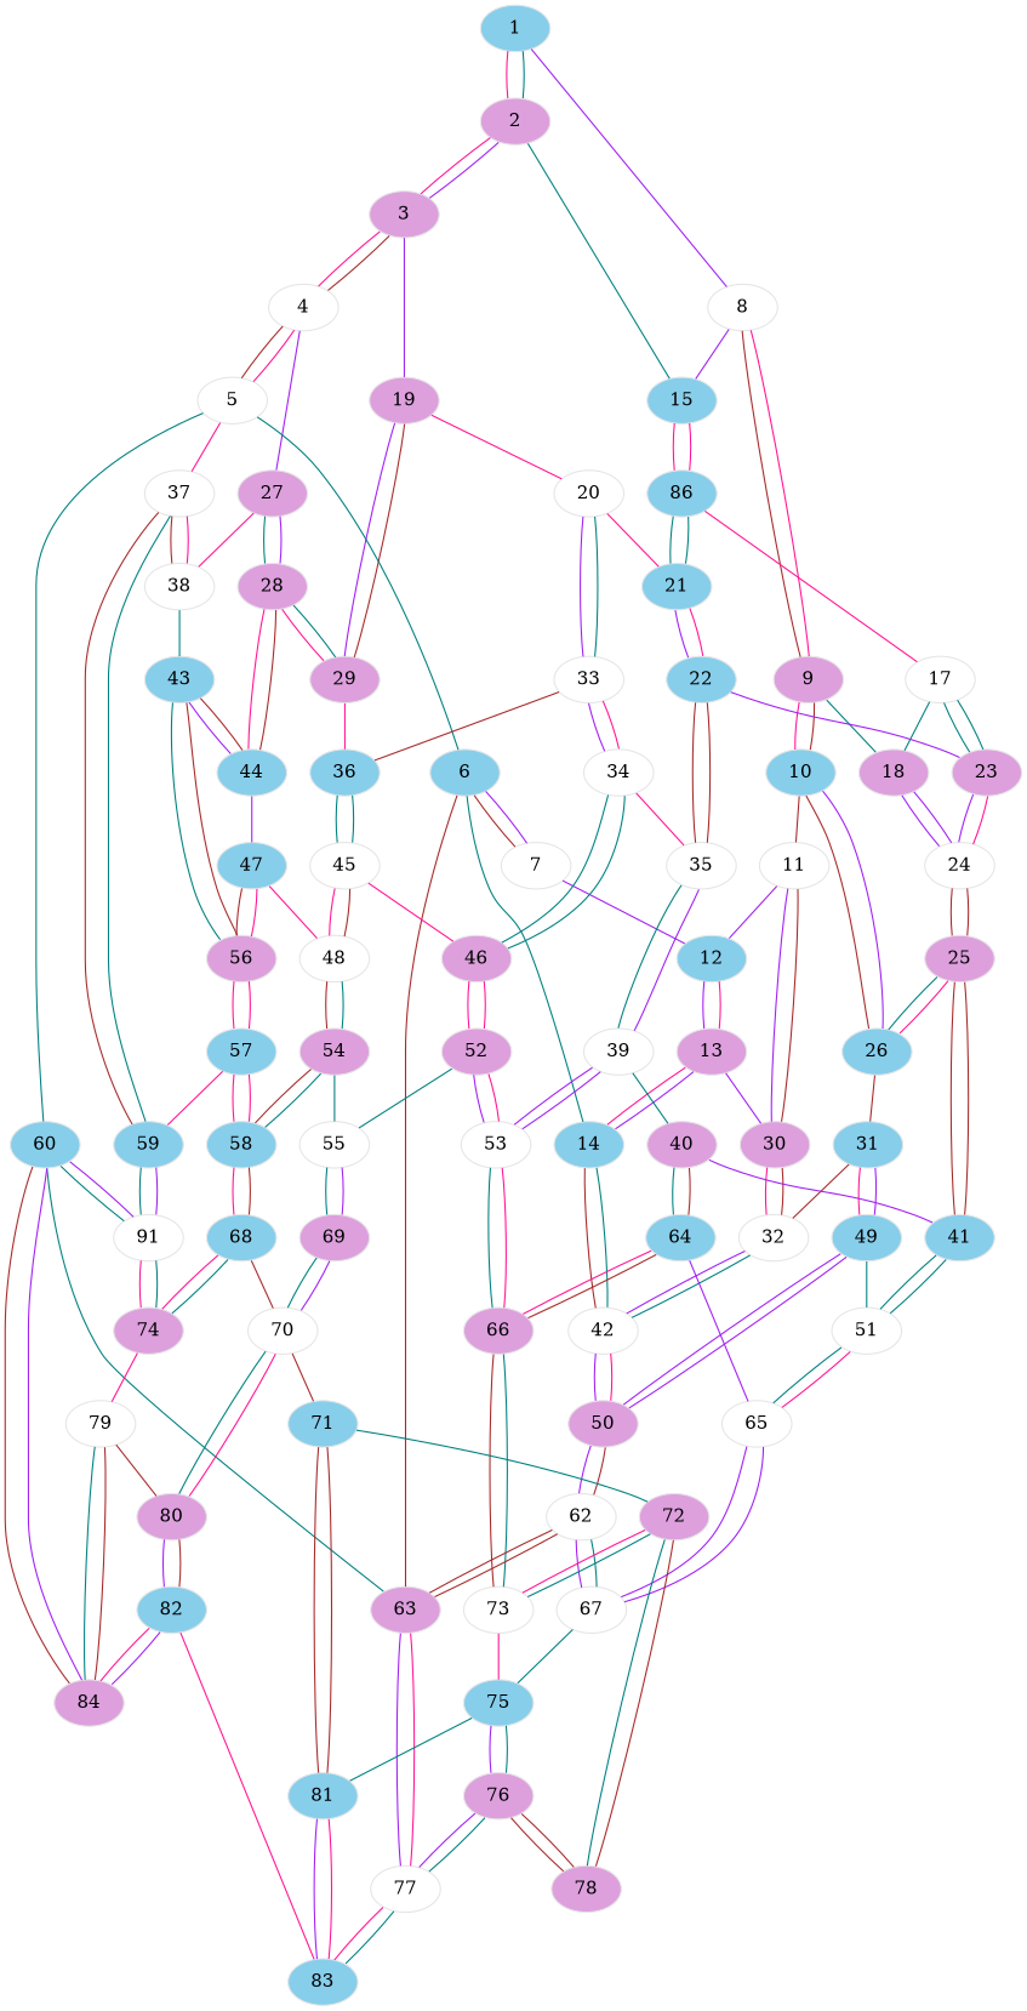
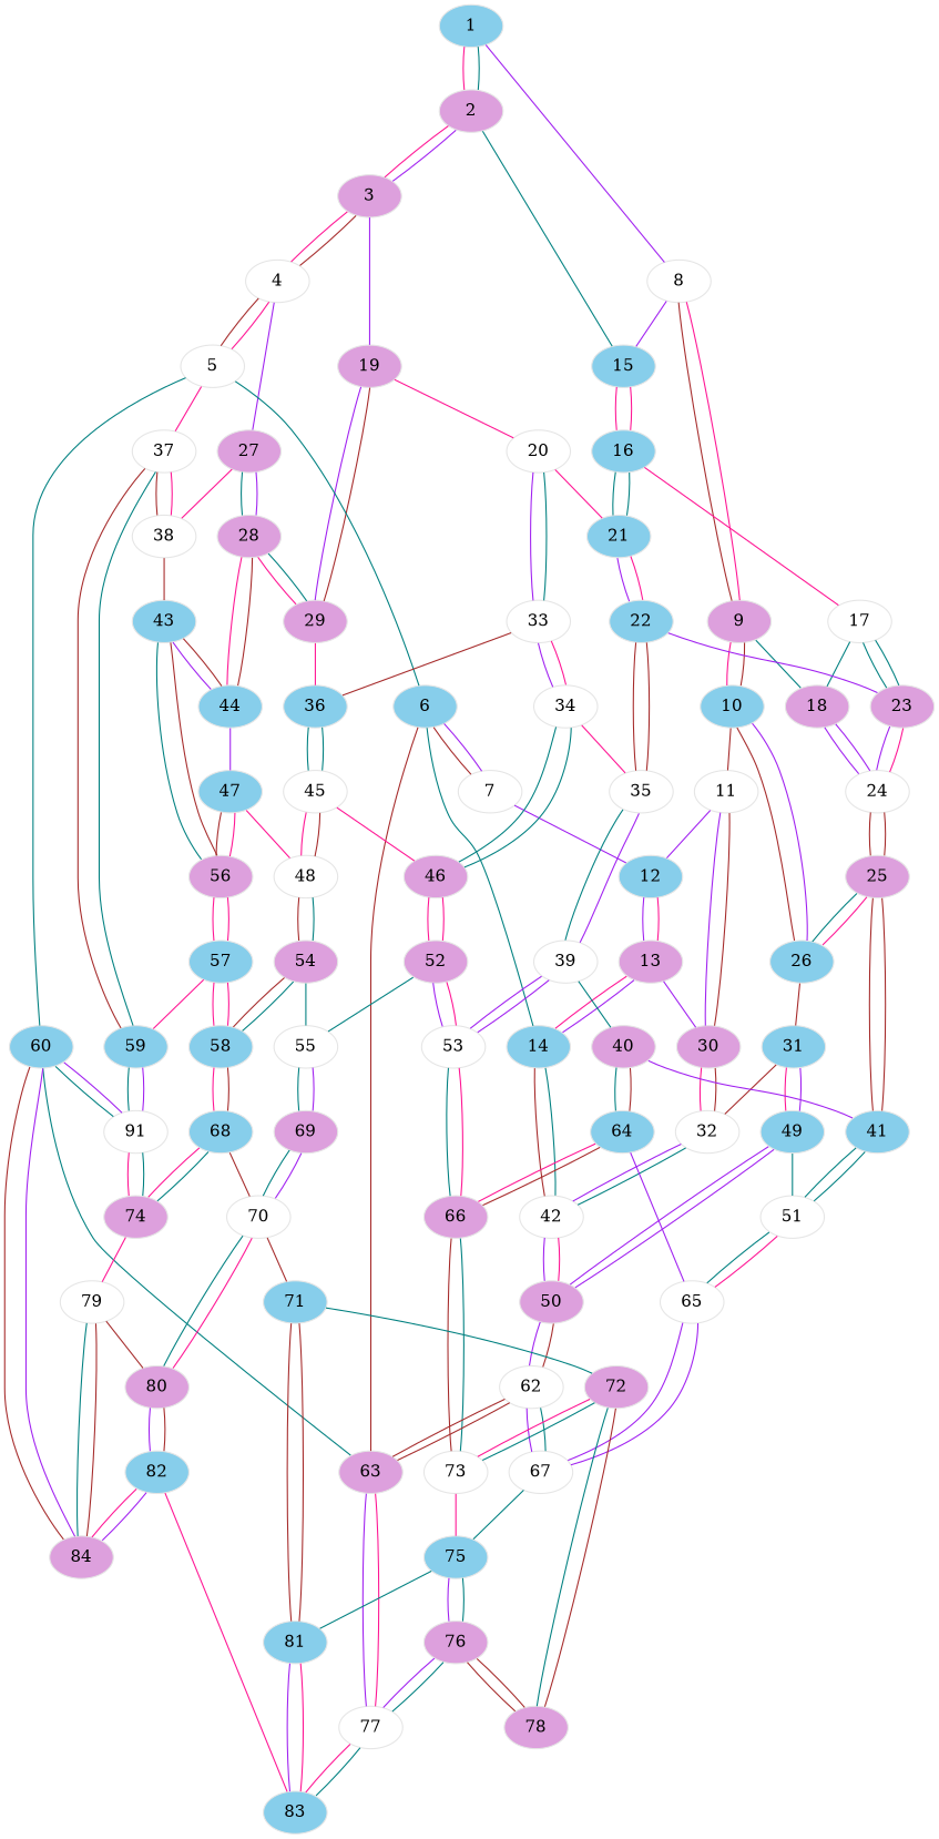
  graph {
    node [color=gray90 fillcolor=white style=filled]
    edge [color=teal]
    1 [fillcolor=skyblue]
    2 [fillcolor=plum]
    8
    3 [fillcolor=plum]
    15 [fillcolor=skyblue]
    9 [fillcolor=plum]
    4
    19 [fillcolor=plum]
-   16 [fillcolor=skyblue label=86]
+   16 [fillcolor=skyblue]
    5
    27 [fillcolor=plum]
    20
    29 [fillcolor=plum]
    6 [fillcolor=skyblue]
    37
    60 [fillcolor=skyblue]
    28 [fillcolor=plum]
    38
    7
    14 [fillcolor=skyblue]
    63 [fillcolor=plum]
    59 [fillcolor=skyblue]
    n23 [label=91]
    84 [fillcolor=plum]
    12 [fillcolor=skyblue]
    42
    77
    13 [fillcolor=plum]
    10 [fillcolor=skyblue]
    18 [fillcolor=plum]
    11
    26 [fillcolor=skyblue]
    24
    30 [fillcolor=plum]
    31 [fillcolor=skyblue]
    32
    50 [fillcolor=plum]
    17
    21 [fillcolor=skyblue]
    23 [fillcolor=plum]
    22 [fillcolor=skyblue]
    25 [fillcolor=plum]
    33
    36 [fillcolor=skyblue]
    34
    35
    39
    41 [fillcolor=skyblue]
    51
    49 [fillcolor=skyblue]
    44 [fillcolor=skyblue]
    43 [fillcolor=skyblue]
    47 [fillcolor=skyblue]
    45
    46 [fillcolor=plum]
    52 [fillcolor=plum]
    40 [fillcolor=plum]
    53
    48
    56 [fillcolor=plum]
    64 [fillcolor=skyblue]
    66 [fillcolor=plum]
    65
    62
    57 [fillcolor=skyblue]
    54 [fillcolor=plum]
    55
    58 [fillcolor=skyblue]
    67
    69 [fillcolor=plum]
    73
    68 [fillcolor=skyblue]
    70
    74 [fillcolor=plum]
    79
    75 [fillcolor=skyblue]
    83 [fillcolor=skyblue]
    81 [fillcolor=skyblue]
    76 [fillcolor=plum]
    71 [fillcolor=skyblue]
    80 [fillcolor=plum]
    72 [fillcolor=plum]
    82 [fillcolor=skyblue]
    78 [fillcolor=plum]
    1 -- 2 [color=deeppink]
    1 -- 2
    1 -- 8 [color=purple]
    2 -- 3 [color=deeppink]
    2 -- 3 [color=purple]
    2 -- 15
    8 -- 15 [color=purple]
    8 -- 9 [color=brown]
    8 -- 9 [color=deeppink]
    3 -- 4 [color=deeppink]
    3 -- 4 [color=brown]
    3 -- 19 [color=purple]
    15 -- 16 [color=deeppink]
    15 -- 16 [color=deeppink]
    9 -- 10 [color=deeppink]
    9 -- 10 [color=brown]
    9 -- 18
    4 -- 5 [color=brown]
    4 -- 5 [color=deeppink]
    4 -- 27 [color=purple]
    19 -- 20 [color=deeppink]
    19 -- 29 [color=purple]
    19 -- 29 [color=brown]
    16 -- 17 [color=deeppink]
    16 -- 21
    16 -- 21
    5 -- 6
    5 -- 37 [color=deeppink]
    5 -- 60
    27 -- 28
    27 -- 28 [color=purple]
    27 -- 38 [color=deeppink]
    20 -- 21 [color=deeppink]
    20 -- 33 [color=purple]
    20 -- 33
    29 -- 36 [color=deeppink]
    6 -- 7 [color=brown]
    6 -- 7 [color=purple]
    6 -- 14
    6 -- 63 [color=brown]
    37 -- 38 [color=brown]
    37 -- 38 [color=deeppink]
    37 -- 59 [color=brown]
    37 -- 59
    60 -- 63
    60 -- n23
    60 -- n23 [color=purple]
    60 -- 84 [color=brown]
    60 -- 84 [color=purple]
    28 -- 29 [color=deeppink]
    28 -- 29
    28 -- 44 [color=deeppink]
    28 -- 44 [color=brown]
-   38 -- 43
+   38 -- 43 [color=brown]
    7 -- 12 [color=purple]
    14 -- 42 [color=brown]
    14 -- 42
    63 -- 77 [color=purple]
    63 -- 77 [color=deeppink]
    59 -- n23
    59 -- n23 [color=purple]
    n23 -- 74 [color=deeppink]
    n23 -- 74
    12 -- 13 [color=purple]
    12 -- 13 [color=deeppink]
    42 -- 50 [color=purple]
    42 -- 50 [color=deeppink]
    77 -- 83 [color=deeppink]
    77 -- 83
    13 -- 14 [color=deeppink]
    13 -- 14 [color=purple]
    13 -- 30 [color=purple]
    10 -- 11 [color=brown]
    10 -- 26 [color=brown]
    10 -- 26 [color=purple]
    18 -- 24 [color=purple]
    18 -- 24 [color=purple]
    11 -- 12 [color=purple]
    11 -- 30 [color=purple]
    11 -- 30 [color=brown]
    26 -- 31 [color=brown]
    24 -- 25 [color=brown]
    24 -- 25 [color=brown]
    30 -- 32 [color=deeppink]
    30 -- 32 [color=brown]
    31 -- 32 [color=brown]
    31 -- 49 [color=deeppink]
    31 -- 49 [color=purple]
    32 -- 42 [color=purple]
    32 -- 42
    50 -- 62 [color=purple]
    50 -- 62 [color=brown]
    17 -- 18
    17 -- 23
    17 -- 23
    21 -- 22 [color=purple]
    21 -- 22 [color=deeppink]
    23 -- 24 [color=purple]
    23 -- 24 [color=deeppink]
    22 -- 23 [color=purple]
    22 -- 35 [color=brown]
    22 -- 35 [color=brown]
    25 -- 26
    25 -- 26 [color=deeppink]
    25 -- 41 [color=brown]
    25 -- 41 [color=brown]
    33 -- 36 [color=brown]
    33 -- 34 [color=purple]
    33 -- 34 [color=deeppink]
    36 -- 45
    36 -- 45
    34 -- 35 [color=deeppink]
    34 -- 46
    34 -- 46
    35 -- 39
    35 -- 39 [color=purple]
    39 -- 40
    39 -- 53 [color=purple]
    39 -- 53 [color=purple]
    41 -- 51
    41 -- 51
    51 -- 65
    51 -- 65 [color=deeppink]
    49 -- 50 [color=purple]
    49 -- 50 [color=purple]
    49 -- 51
    44 -- 47 [color=purple]
    43 -- 44 [color=purple]
    43 -- 44 [color=brown]
    43 -- 56
    43 -- 56 [color=brown]
    47 -- 48 [color=deeppink]
    47 -- 56 [color=brown]
    47 -- 56 [color=deeppink]
    45 -- 46 [color=deeppink]
    45 -- 48 [color=deeppink]
    45 -- 48 [color=brown]
    46 -- 52 [color=deeppink]
    46 -- 52 [color=deeppink]
    52 -- 53 [color=purple]
    52 -- 53 [color=deeppink]
    52 -- 55
    40 -- 41 [color=purple]
    40 -- 64
    40 -- 64 [color=brown]
    53 -- 66
    53 -- 66 [color=deeppink]
    48 -- 54 [color=brown]
    48 -- 54
    56 -- 57 [color=deeppink]
    56 -- 57 [color=deeppink]
    64 -- 66 [color=deeppink]
    64 -- 66 [color=brown]
    64 -- 65 [color=purple]
    66 -- 73 [color=brown]
    66 -- 73
    65 -- 67 [color=purple]
    65 -- 67 [color=purple]
    62 -- 63 [color=brown]
    62 -- 63 [color=brown]
    62 -- 67 [color=purple]
    62 -- 67
    57 -- 59 [color=deeppink]
    57 -- 58 [color=deeppink]
    57 -- 58 [color=deeppink]
    54 -- 55
    54 -- 58 [color=brown]
    54 -- 58
    55 -- 69
    55 -- 69 [color=purple]
    58 -- 68 [color=deeppink]
    58 -- 68 [color=brown]
    67 -- 75
    69 -- 70
    69 -- 70 [color=purple]
    73 -- 75 [color=deeppink]
    68 -- 70 [color=brown]
    68 -- 74 [color=deeppink]
    68 -- 74
    70 -- 71 [color=brown]
    70 -- 80
    70 -- 80 [color=deeppink]
    74 -- 79 [color=deeppink]
    79 -- 84
    79 -- 84 [color=brown]
    79 -- 80 [color=brown]
    75 -- 81
    75 -- 76 [color=purple]
    75 -- 76
    81 -- 83 [color=purple]
    81 -- 83 [color=deeppink]
    76 -- 77 [color=purple]
    76 -- 77
    76 -- 78 [color=brown]
    76 -- 78 [color=brown]
    71 -- 81 [color=brown]
    71 -- 81 [color=brown]
    71 -- 72
    80 -- 82 [color=purple]
    80 -- 82 [color=brown]
    72 -- 73 [color=deeppink]
    72 -- 73
    72 -- 78
    72 -- 78 [color=brown]
    82 -- 84 [color=deeppink]
    82 -- 84 [color=purple]
    82 -- 83 [color=deeppink]
  }
